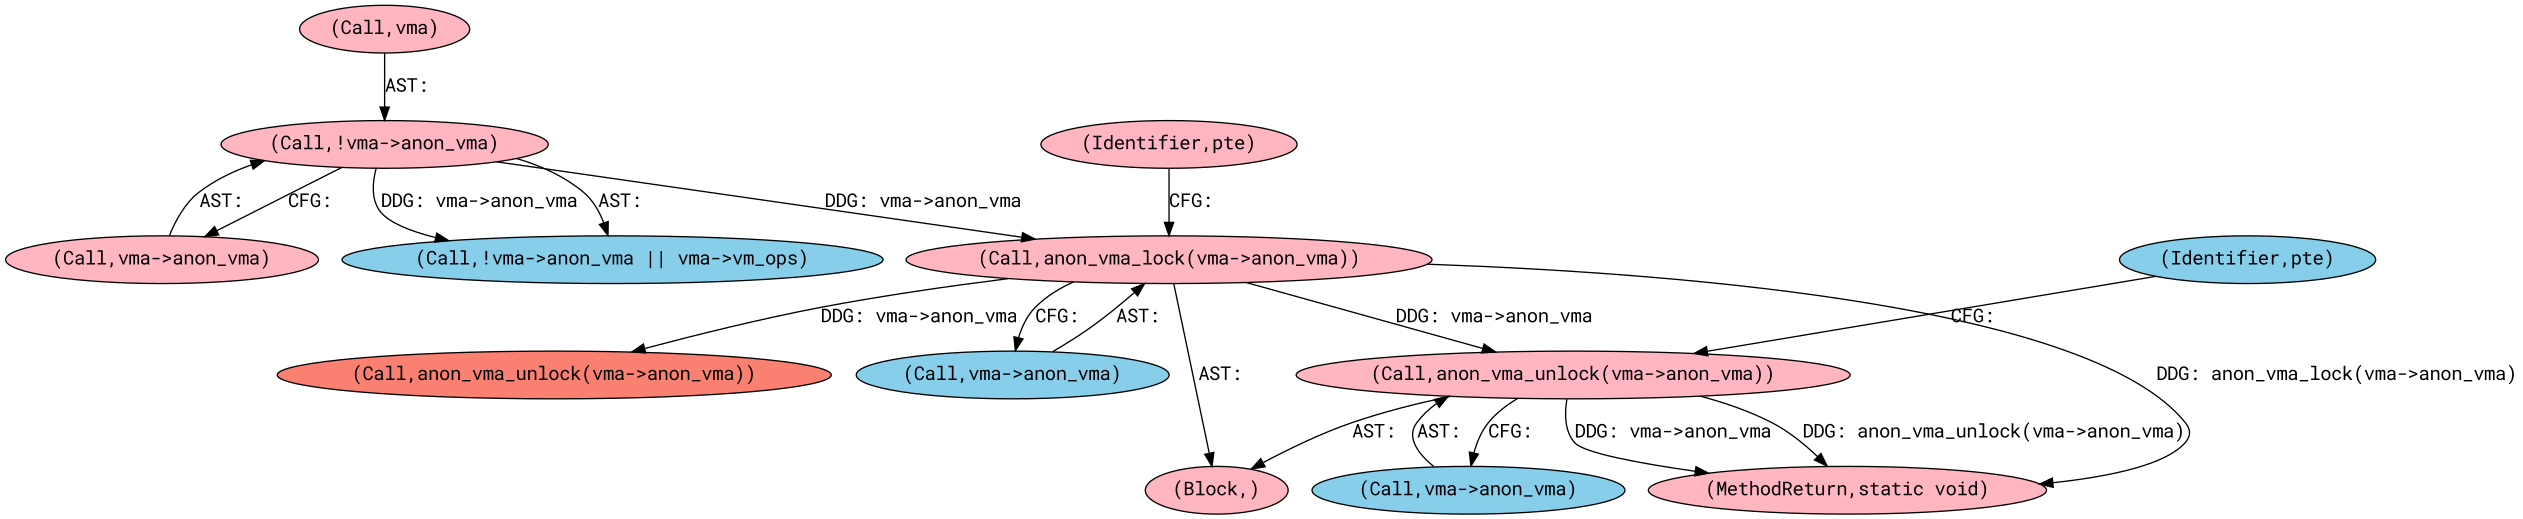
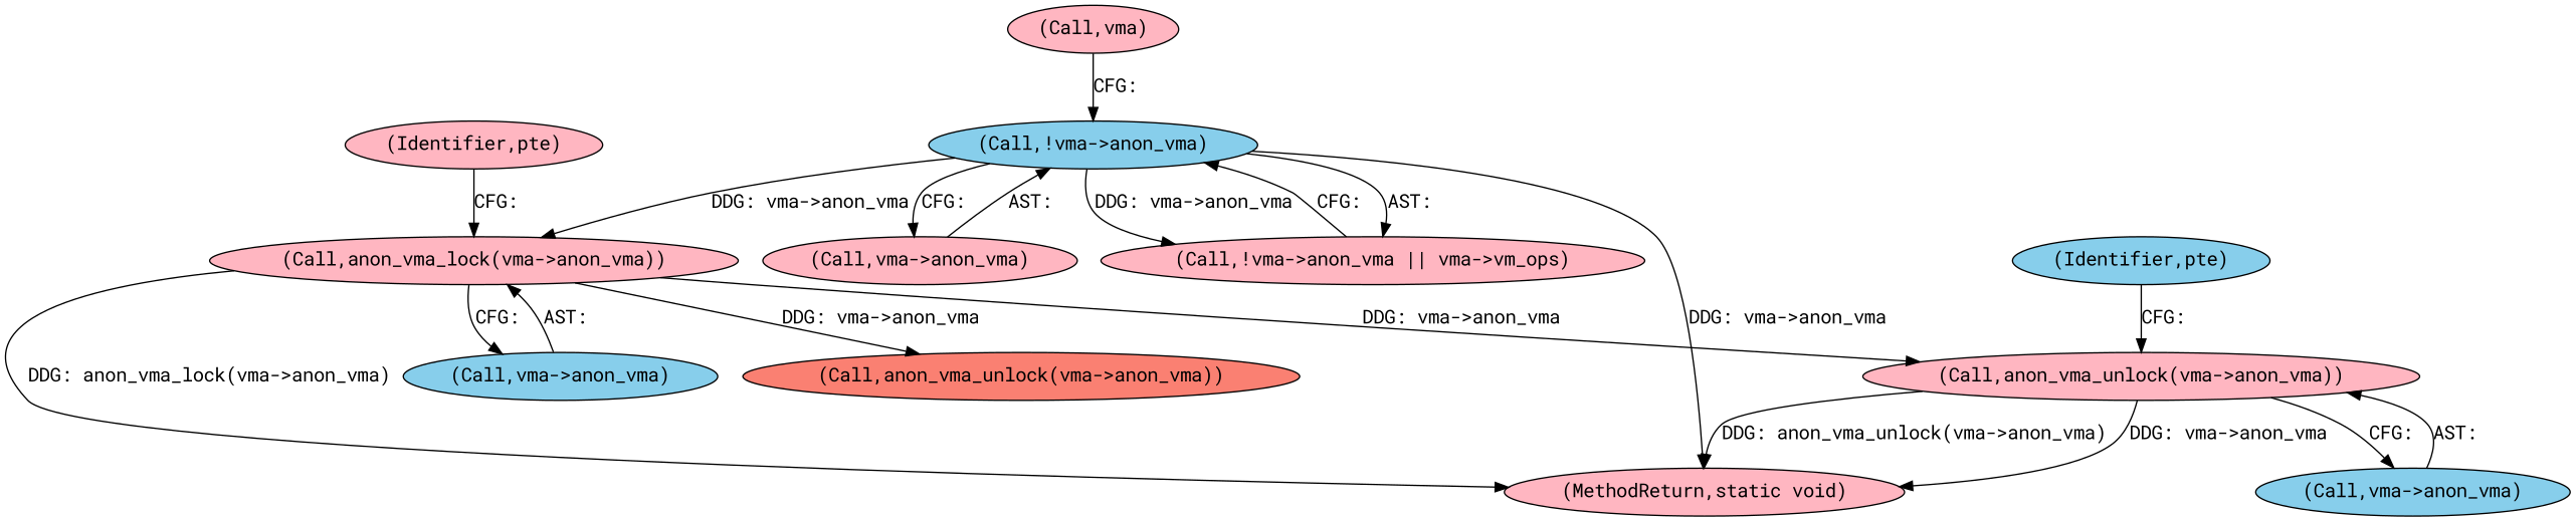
  digraph {
    fontname="Roboto Mono"
    node [fillcolor=lightpink fontname="Roboto Mono" style=filled]
    edge [fontname="Roboto Mono"]
    n1 [label="(Call,anon_vma_unlock(vma->anon_vma))"]
-   n2 [label="(Block,)"]
    n3 [fillcolor=skyblue label="(Call,vma->anon_vma)"]
    n4 [label="(MethodReturn,static void)"]
    n5 [label="(Call,anon_vma_lock(vma->anon_vma))"]
    n6 [fillcolor=salmon label="(Call,anon_vma_unlock(vma->anon_vma))"]
    n7 [fillcolor=skyblue label="(Call,vma->anon_vma)"]
-   n8 [label="(Call,!vma->anon_vma)"]
+   n8 [fillcolor=skyblue label="(Call,!vma->anon_vma)"]
    n9 [label="(Call,vma->anon_vma)"]
-   n10 [fillcolor=skyblue label="(Call,!vma->anon_vma || vma->vm_ops)"]
+   n10 [label="(Call,!vma->anon_vma || vma->vm_ops)"]
    n11 [label="(Identifier,pte)"]
    n12 [fillcolor=skyblue label="(Identifier,pte)"]
    n13 [label="(Call,vma)"]
-   n1 -> n2 [label="AST: "]
    n1 -> n3 [label="CFG: "]
    n1 -> n4 [label="DDG: vma->anon_vma"]
    n1 -> n4 [label="DDG: anon_vma_unlock(vma->anon_vma)"]
    n3 -> n1 [label="AST: "]
    n5 -> n1 [label="DDG: vma->anon_vma"]
-   n5 -> n2 [label="AST: "]
    n5 -> n4 [label="DDG: anon_vma_lock(vma->anon_vma)"]
    n5 -> n6 [label="DDG: vma->anon_vma"]
    n5 -> n7 [label="CFG: "]
    n7 -> n5 [label="AST: "]
+   n8 -> n4 [label="DDG: vma->anon_vma"]
    n8 -> n5 [label="DDG: vma->anon_vma"]
    n8 -> n9 [label="CFG: "]
    n8 -> n10 [label="AST: "]
    n8 -> n10 [label="DDG: vma->anon_vma"]
    n9 -> n8 [label="AST: "]
+   n10 -> n8 [label="CFG: "]
    n11 -> n5 [label="CFG: "]
    n12 -> n1 [label="CFG: "]
-   n13 -> n8 [label="AST: "]
+   n13 -> n8 [label="CFG: "]
  }
